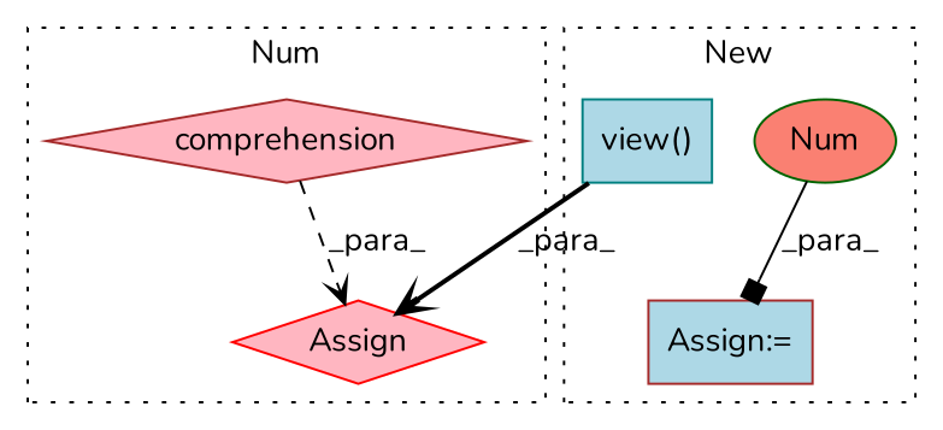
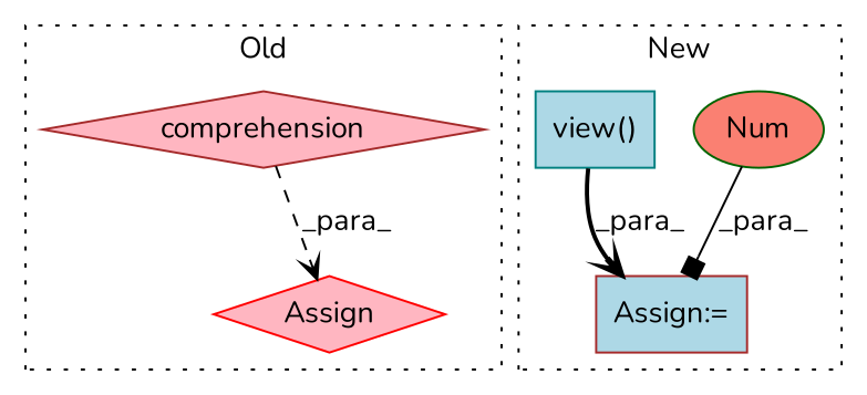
  digraph {
    fontname=Nunito
    node [color=brown fillcolor=lightpink fontname=Nunito l=3 shape=diamond style=filled]
    edge [arrowhead=vee fontname=Nunito]
    n1 [a=106 color=red l=71 label=Assign s=419]
    n2 [a=45 label=comprehension s=466]
    n3 [a=75 color=teal fillcolor=lightblue l="19,1" label="view()" s="1216,1240" shape=box]
    n4 [a=76 color=darkgreen fillcolor=salmon l=1 label=Num s=1239 shape=ellipse]
    n5 [a=68 fillcolor=lightblue label="Assign:=" s=1467 shape=box]
    subgraph cluster_1 {
-     label=Num
+     label=Old
      style=dotted
      n1
      n2
    }
    subgraph cluster_2 {
      label=New
      style=dotted
      n3
      n4
      n5
    }
    n2 -> n1 [label=_para_ style=dashed]
-   n3 -> n1 [label=_para_ style=bold]
+   n3 -> n5 [label=_para_ style=bold]
    n4 -> n5 [arrowhead=box label=_para_ style=solid]
  }
